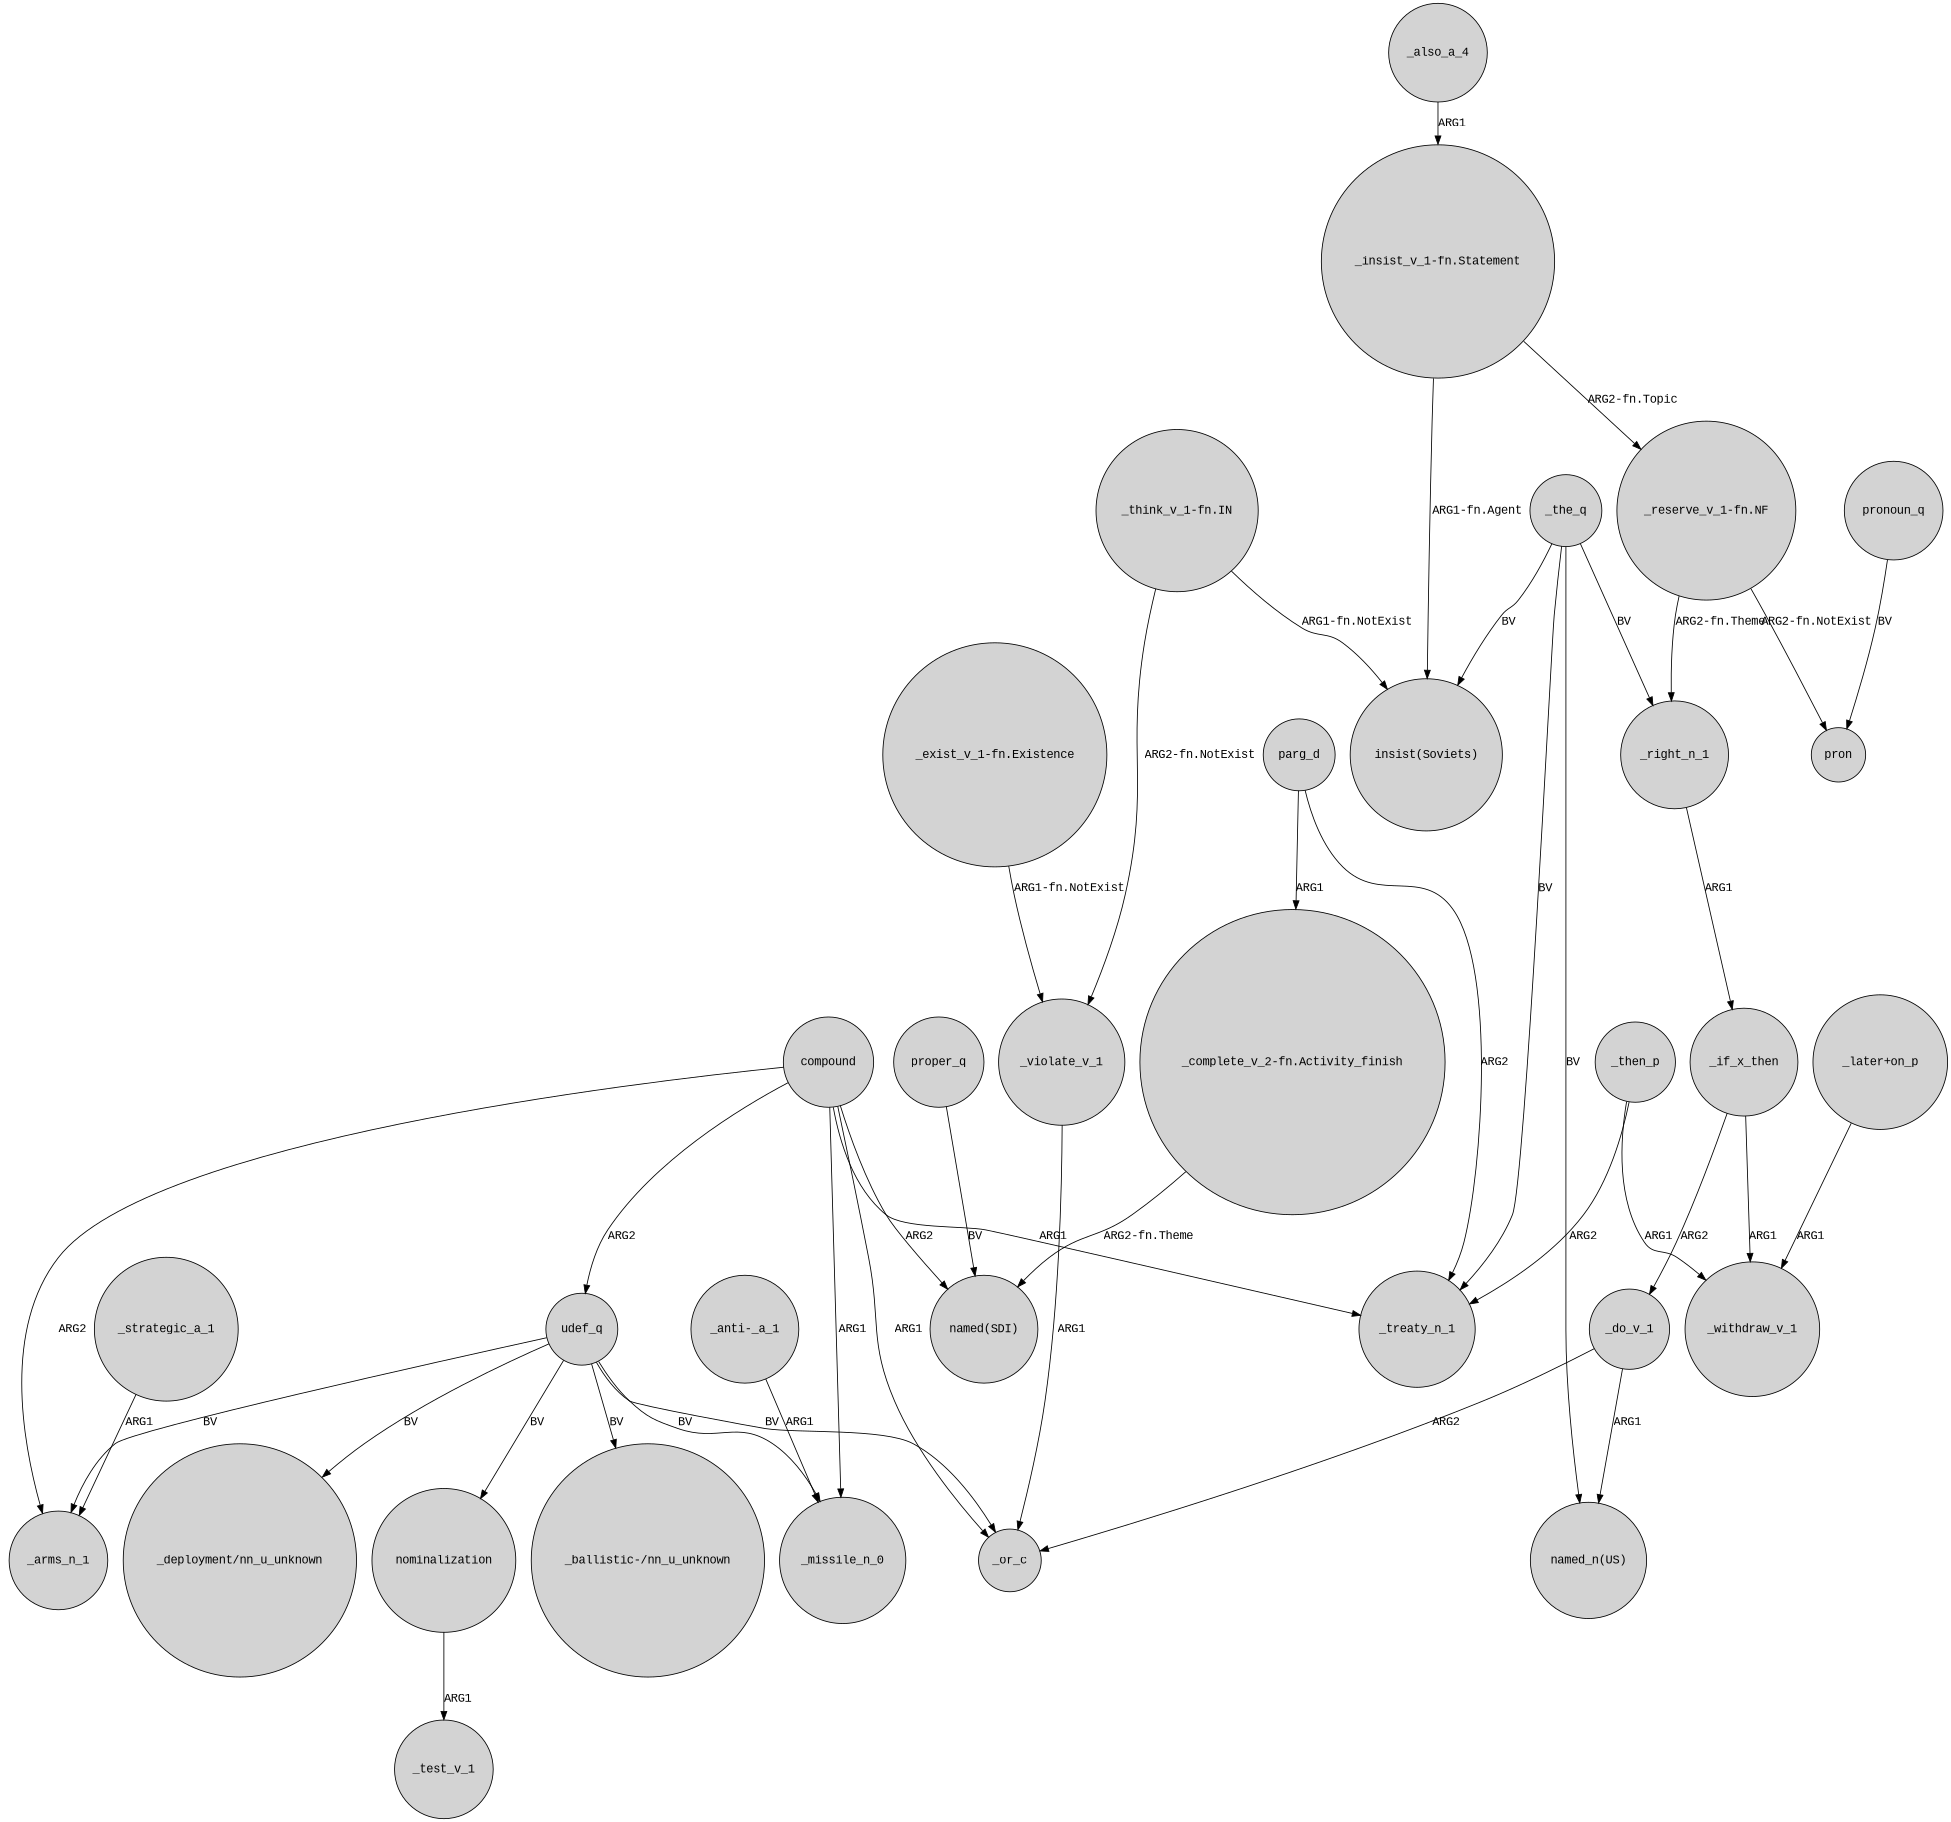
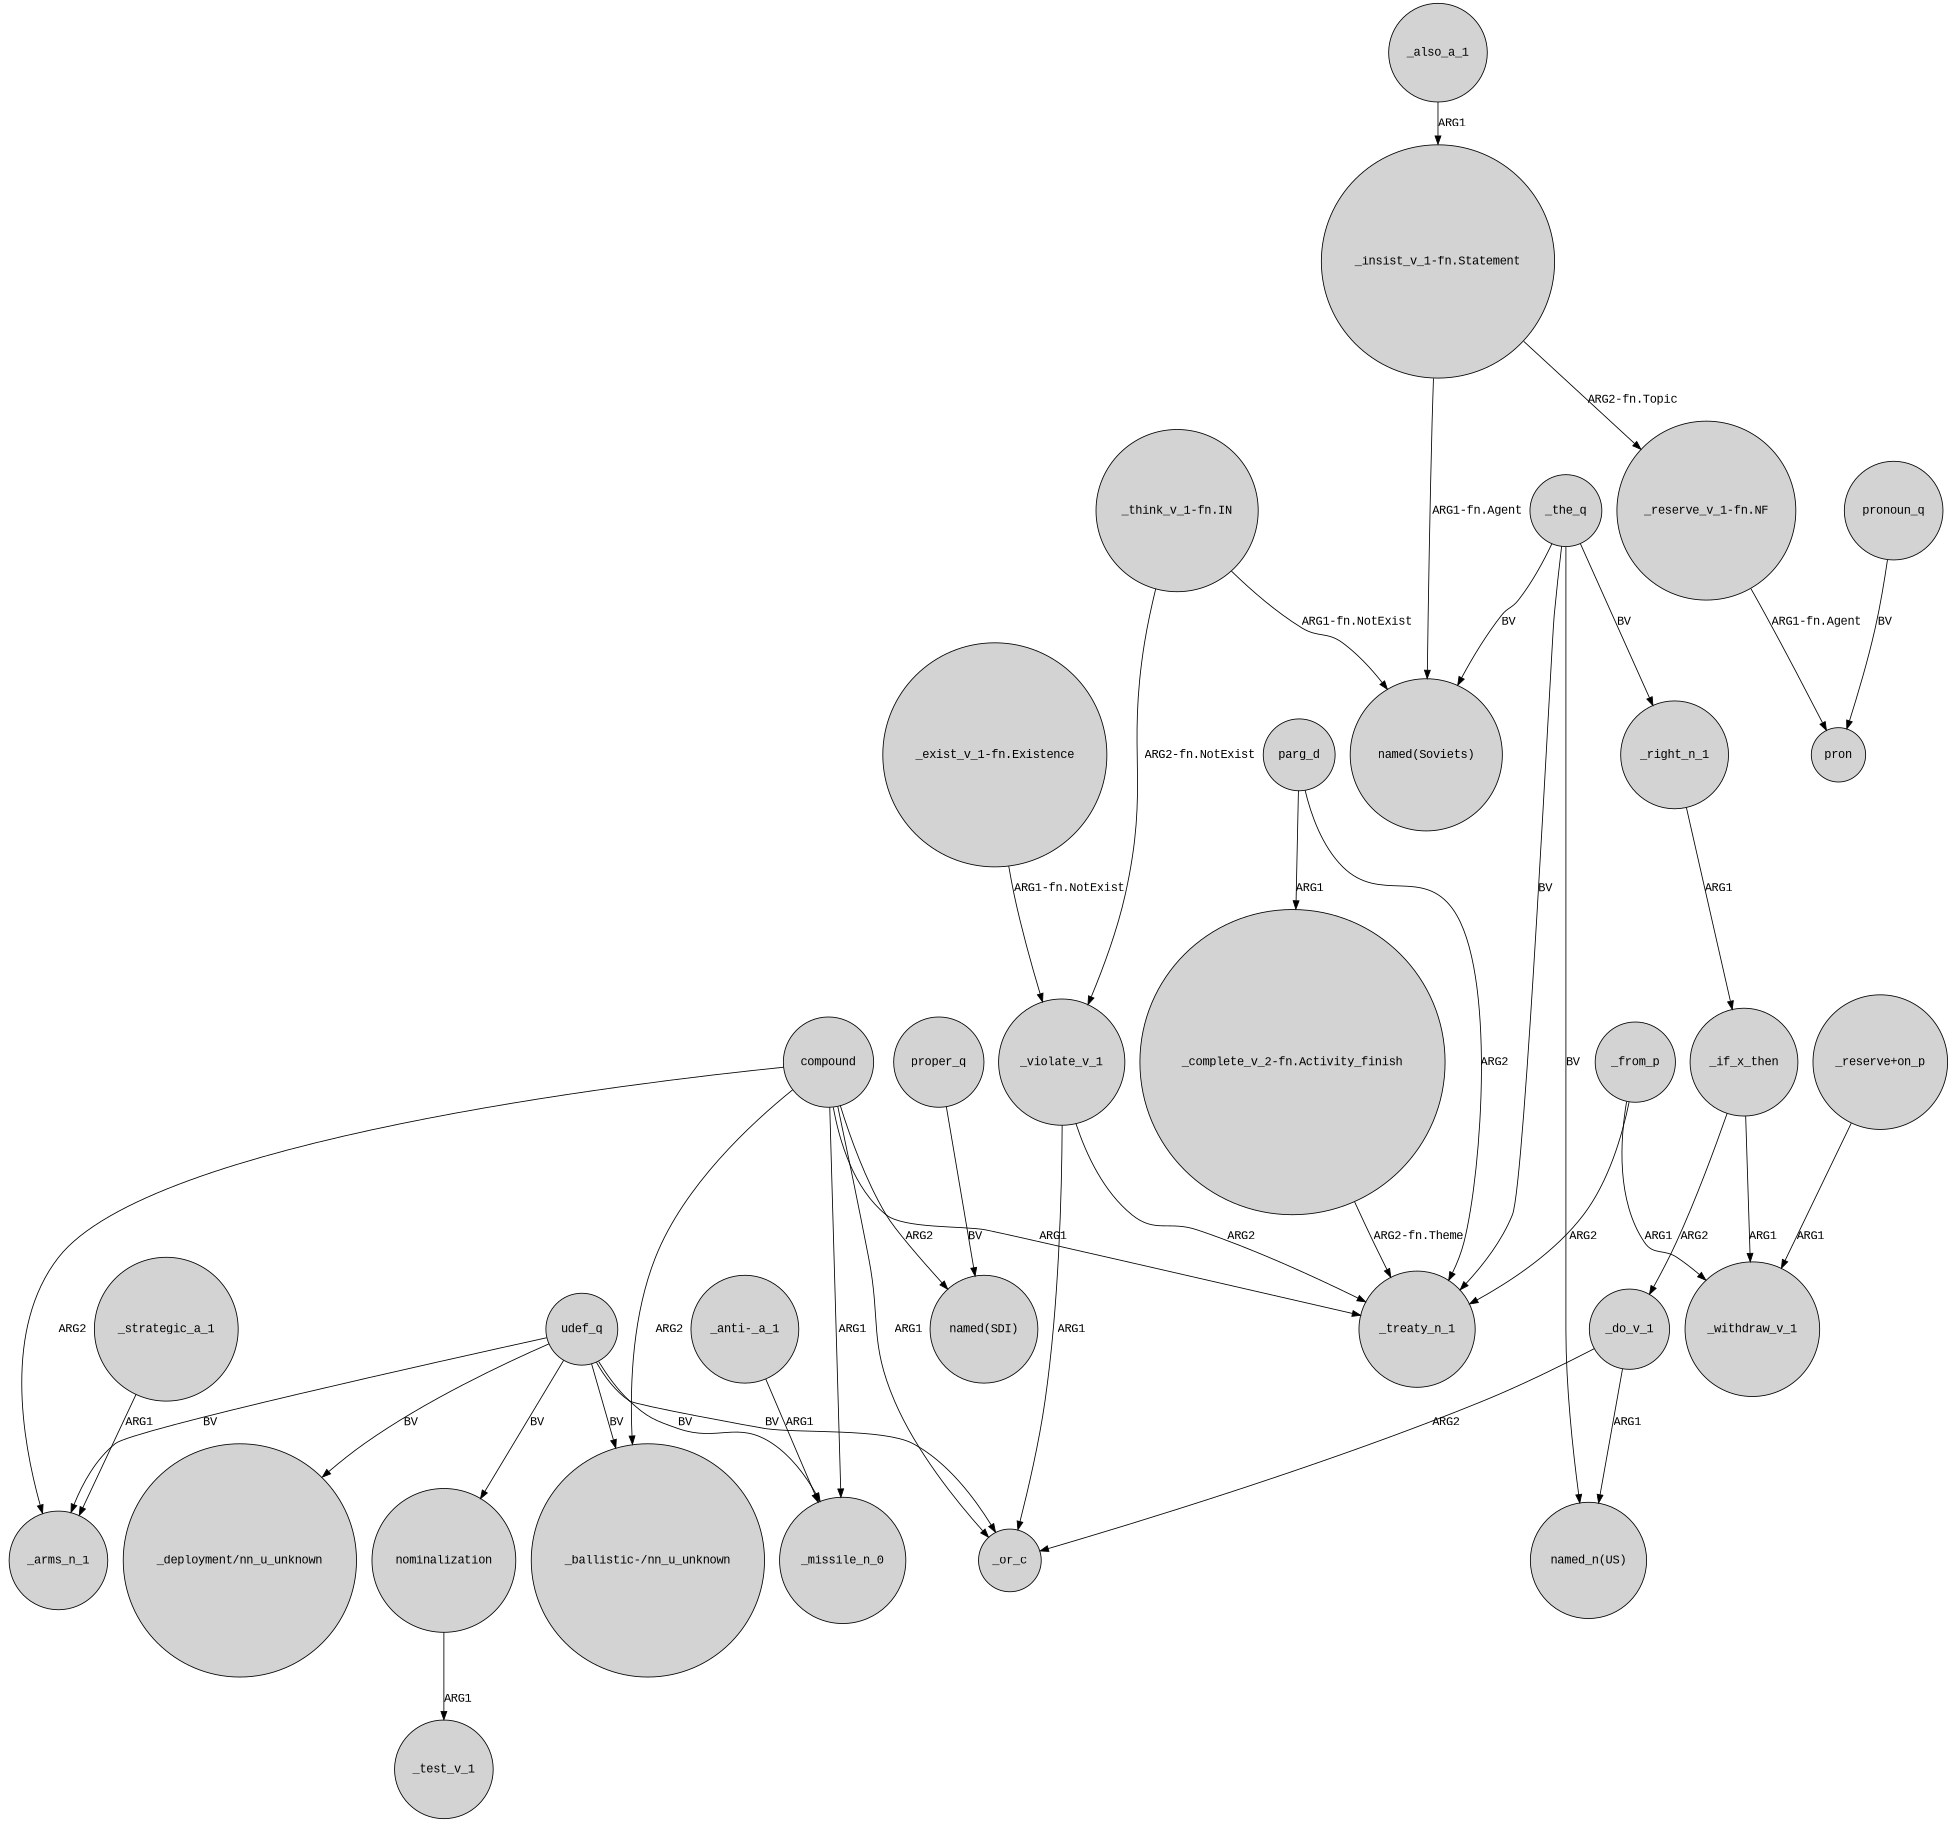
  digraph {
    fontname="Liberation Mono"
    node [fontname="Liberation Mono" shape=circle style=filled]
    edge [fontname="Liberation Mono"]
-   _from_p [label=_then_p]
+   _from_p
    _treaty_n_1
    _withdraw_v_1
    compound
    "_ballistic-/nn_u_unknown"
    _arms_n_1
    n7 [label=_missile_n_0]
    _or_c
    "named(SDI)"
    _the_q
    "named_n(US)"
-   "named(Soviets)" [label="insist(Soviets)"]
+   "named(Soviets)"
    _right_n_1
    _if_x_then
    udef_q
    "_deployment/nn_u_unknown"
    nominalization
    _test_v_1
-   "_later+on_p"
+   "_later+on_p" [label="_reserve+on_p"]
    "_exist_v_1-fn.Existence"
    _violate_v_1
    _strategic_a_1
    _do_v_1
    "_insist_v_1-fn.Statement"
    "_reserve_v_1-fn.NF"
    pron
    pronoun_q
    "_think_v_1-fn.IN"
    "_complete_v_2-fn.Activity_finish"
    parg_d
-   _also_a_1 [label=_also_a_4]
+   _also_a_1
    "_anti-_a_1"
    proper_q
    _from_p -> _treaty_n_1 [label=ARG2]
    _from_p -> _withdraw_v_1 [label=ARG1]
    compound -> _treaty_n_1 [label=ARG1]
-   compound -> udef_q [label=ARG2]
+   compound -> "_ballistic-/nn_u_unknown" [label=ARG2]
    compound -> _arms_n_1 [label=ARG2]
    compound -> n7 [label=ARG1]
    compound -> _or_c [label=ARG1]
    compound -> "named(SDI)" [label=ARG2]
    _the_q -> _treaty_n_1 [label=BV]
    _the_q -> "named_n(US)" [label=BV]
    _the_q -> "named(Soviets)" [label=BV]
    _the_q -> _right_n_1 [label=BV]
    _right_n_1 -> _if_x_then [label=ARG1]
    _if_x_then -> _withdraw_v_1 [label=ARG1]
    _if_x_then -> _do_v_1 [label=ARG2]
    udef_q -> "_ballistic-/nn_u_unknown" [label=BV]
    udef_q -> _arms_n_1 [label=BV]
    udef_q -> n7 [label=BV]
    udef_q -> _or_c [label=BV]
    udef_q -> "_deployment/nn_u_unknown" [label=BV]
    udef_q -> nominalization [label=BV]
    nominalization -> _test_v_1 [label=ARG1]
    "_later+on_p" -> _withdraw_v_1 [label=ARG1]
    "_exist_v_1-fn.Existence" -> _violate_v_1 [label="ARG1-fn.NotExist"]
+   _violate_v_1 -> _treaty_n_1 [label=ARG2]
    _violate_v_1 -> _or_c [label=ARG1]
    _strategic_a_1 -> _arms_n_1 [label=ARG1]
    _do_v_1 -> _or_c [label=ARG2]
    _do_v_1 -> "named_n(US)" [label=ARG1]
    "_insist_v_1-fn.Statement" -> "named(Soviets)" [label="ARG1-fn.Agent"]
    "_insist_v_1-fn.Statement" -> "_reserve_v_1-fn.NF" [label="ARG2-fn.Topic"]
-   "_reserve_v_1-fn.NF" -> _right_n_1 [label="ARG2-fn.Theme"]
-   "_reserve_v_1-fn.NF" -> pron [label="ARG2-fn.NotExist"]
+   "_reserve_v_1-fn.NF" -> pron [label="ARG1-fn.Agent"]
    pronoun_q -> pron [label=BV]
    "_think_v_1-fn.IN" -> "named(Soviets)" [label="ARG1-fn.NotExist"]
    "_think_v_1-fn.IN" -> _violate_v_1 [label="ARG2-fn.NotExist"]
-   "_complete_v_2-fn.Activity_finish" -> "named(SDI)" [label="ARG2-fn.Theme"]
+   "_complete_v_2-fn.Activity_finish" -> _treaty_n_1 [label="ARG2-fn.Theme"]
    parg_d -> _treaty_n_1 [label=ARG2]
    parg_d -> "_complete_v_2-fn.Activity_finish" [label=ARG1]
    _also_a_1 -> "_insist_v_1-fn.Statement" [label=ARG1]
    "_anti-_a_1" -> n7 [label=ARG1]
    proper_q -> "named(SDI)" [label=BV]
  }
